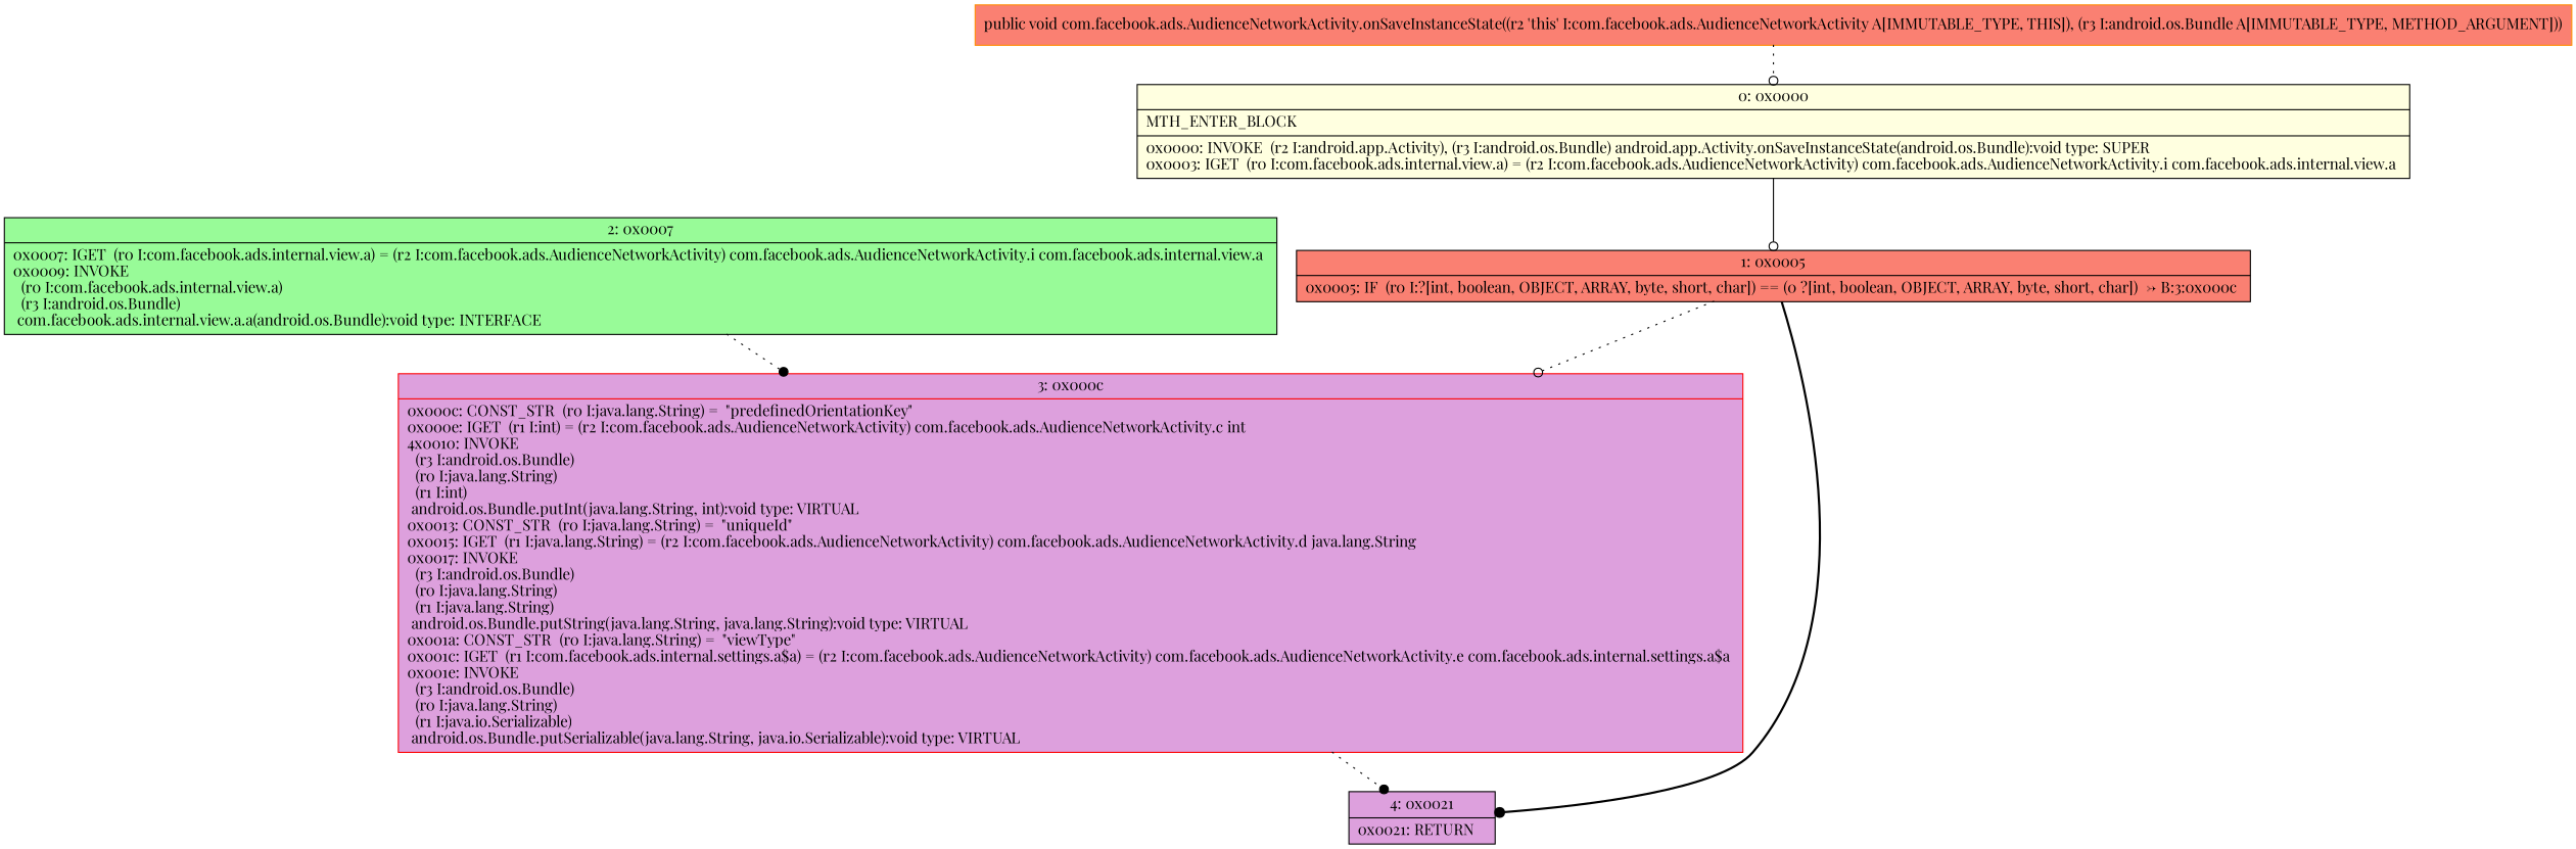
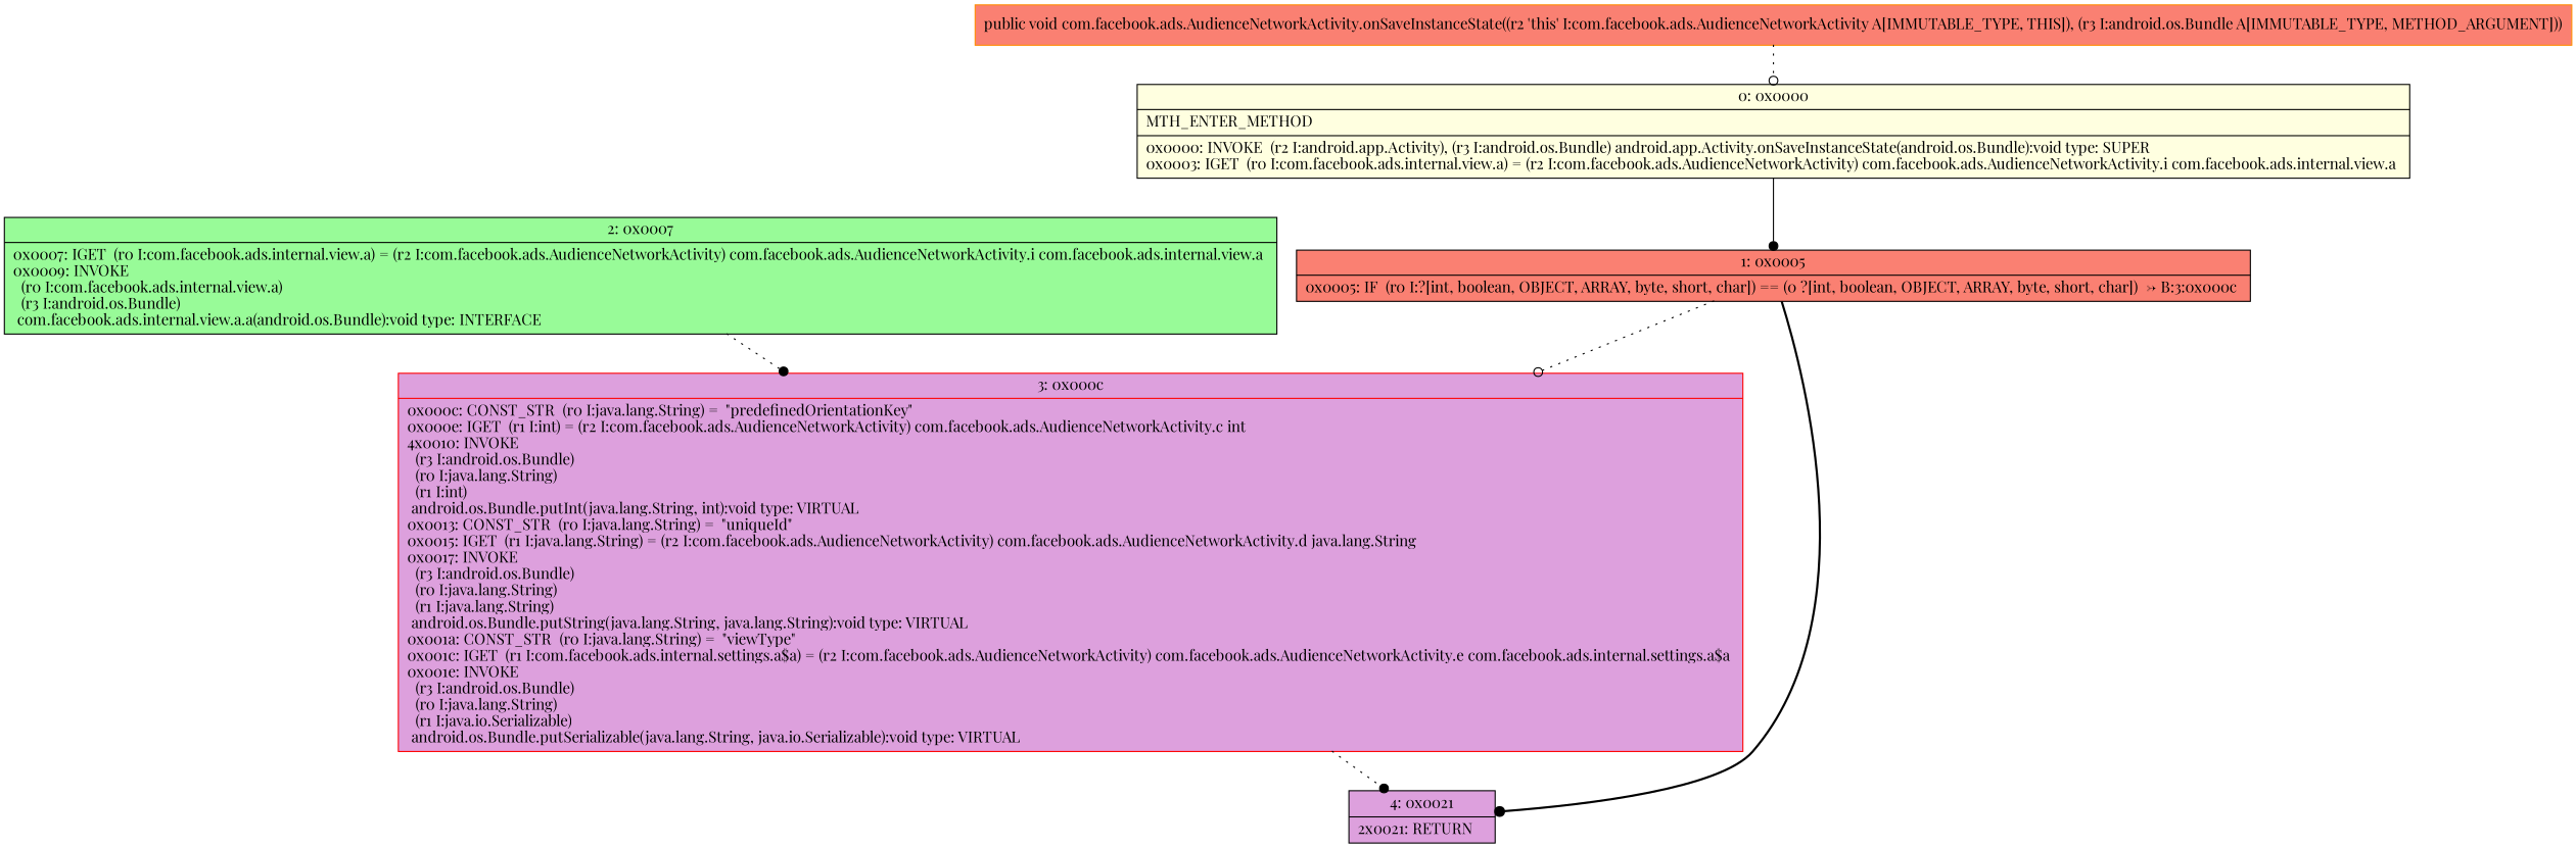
  digraph {
    fontname="Playfair Display"
    node [color=black fillcolor=salmon fontname="Playfair Display" shape=record style=filled]
    edge [arrowhead=dot fontname="Playfair Display" style=dotted]
-   n1 [fillcolor=lightyellow label="{0\:\ 0x0000|MTH_ENTER_BLOCK\l|0x0000: INVOKE  (r2 I:android.app.Activity), (r3 I:android.os.Bundle) android.app.Activity.onSaveInstanceState(android.os.Bundle):void type: SUPER \l0x0003: IGET  (r0 I:com.facebook.ads.internal.view.a) = (r2 I:com.facebook.ads.AudienceNetworkActivity) com.facebook.ads.AudienceNetworkActivity.i com.facebook.ads.internal.view.a \l}"]
+   n1 [fillcolor=lightyellow label="{0\:\ 0x0000|MTH_ENTER_METHOD\l|0x0000: INVOKE  (r2 I:android.app.Activity), (r3 I:android.os.Bundle) android.app.Activity.onSaveInstanceState(android.os.Bundle):void type: SUPER \l0x0003: IGET  (r0 I:com.facebook.ads.internal.view.a) = (r2 I:com.facebook.ads.AudienceNetworkActivity) com.facebook.ads.AudienceNetworkActivity.i com.facebook.ads.internal.view.a \l}"]
    n2 [label="{1\:\ 0x0005|0x0005: IF  (r0 I:?[int, boolean, OBJECT, ARRAY, byte, short, char]) == (0 ?[int, boolean, OBJECT, ARRAY, byte, short, char])  \-\> B:3:0x000c \l}"]
    n3 [color=red fillcolor=plum label="{3\:\ 0x000c|0x000c: CONST_STR  (r0 I:java.lang.String) =  \"predefinedOrientationKey\" \l0x000e: IGET  (r1 I:int) = (r2 I:com.facebook.ads.AudienceNetworkActivity) com.facebook.ads.AudienceNetworkActivity.c int \l4x0010: INVOKE  \l  (r3 I:android.os.Bundle)\l  (r0 I:java.lang.String)\l  (r1 I:int)\l android.os.Bundle.putInt(java.lang.String, int):void type: VIRTUAL \l0x0013: CONST_STR  (r0 I:java.lang.String) =  \"uniqueId\" \l0x0015: IGET  (r1 I:java.lang.String) = (r2 I:com.facebook.ads.AudienceNetworkActivity) com.facebook.ads.AudienceNetworkActivity.d java.lang.String \l0x0017: INVOKE  \l  (r3 I:android.os.Bundle)\l  (r0 I:java.lang.String)\l  (r1 I:java.lang.String)\l android.os.Bundle.putString(java.lang.String, java.lang.String):void type: VIRTUAL \l0x001a: CONST_STR  (r0 I:java.lang.String) =  \"viewType\" \l0x001c: IGET  (r1 I:com.facebook.ads.internal.settings.a$a) = (r2 I:com.facebook.ads.AudienceNetworkActivity) com.facebook.ads.AudienceNetworkActivity.e com.facebook.ads.internal.settings.a$a \l0x001e: INVOKE  \l  (r3 I:android.os.Bundle)\l  (r0 I:java.lang.String)\l  (r1 I:java.io.Serializable)\l android.os.Bundle.putSerializable(java.lang.String, java.io.Serializable):void type: VIRTUAL \l}"]
-   n4 [fillcolor=plum label="{4\:\ 0x0021|0x0021: RETURN   \l}"]
+   n4 [fillcolor=plum label="{4\:\ 0x0021|2x0021: RETURN   \l}"]
    n5 [fillcolor=palegreen label="{2\:\ 0x0007|0x0007: IGET  (r0 I:com.facebook.ads.internal.view.a) = (r2 I:com.facebook.ads.AudienceNetworkActivity) com.facebook.ads.AudienceNetworkActivity.i com.facebook.ads.internal.view.a \l0x0009: INVOKE  \l  (r0 I:com.facebook.ads.internal.view.a)\l  (r3 I:android.os.Bundle)\l com.facebook.ads.internal.view.a.a(android.os.Bundle):void type: INTERFACE \l}"]
    n6 [color=darkorange label="{public void com.facebook.ads.AudienceNetworkActivity.onSaveInstanceState((r2 'this' I:com.facebook.ads.AudienceNetworkActivity A[IMMUTABLE_TYPE, THIS]), (r3 I:android.os.Bundle A[IMMUTABLE_TYPE, METHOD_ARGUMENT])) }"]
-   n1 -> n2 [arrowhead=odot style=solid]
+   n1 -> n2 [style=solid]
    n2 -> n3 [arrowhead=odot]
    n2 -> n4 [style=bold]
    n3 -> n4
    n5 -> n3
    n6 -> n1 [arrowhead=odot]
  }
